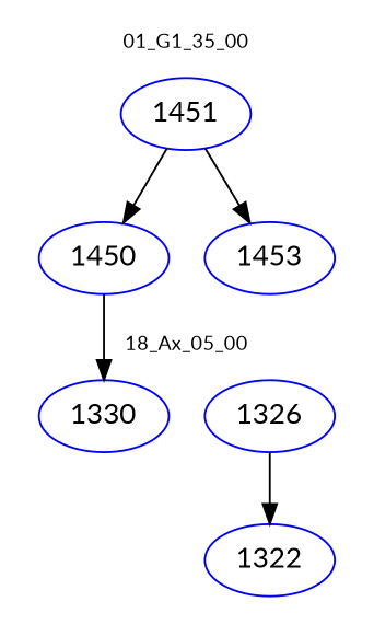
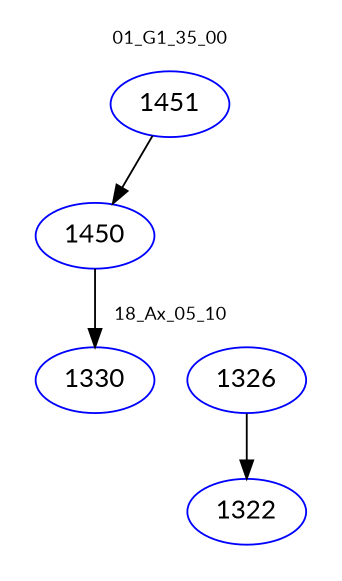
  digraph {
    fontname=Lato
    node [color=blue fontname=Lato]
    edge [color=black fontname=Lato]
    n1 [label=1326]
    n2 [label=1322]
    n3 [label=1330]
    n4 [label=1451]
    n5 [label=1450]
-   n6 [label=1453]
    subgraph cluster_1 {
      color=white
      fontsize=10
-     label="18_Ax_05_00"
+     label="18_Ax_05_10"
      n1
      n2
      n3
    }
    subgraph cluster_2 {
      color=white
      fontsize=10
      label="01_G1_35_00"
      n4
      n5
-     n6
    }
    n1 -> n2
    n4 -> n5
-   n4 -> n6
    n5 -> n3
  }
